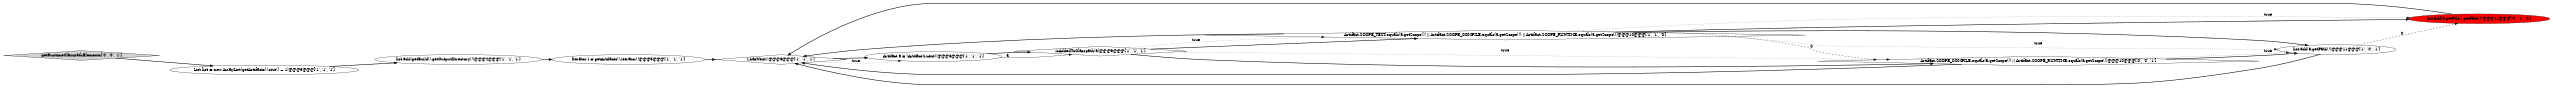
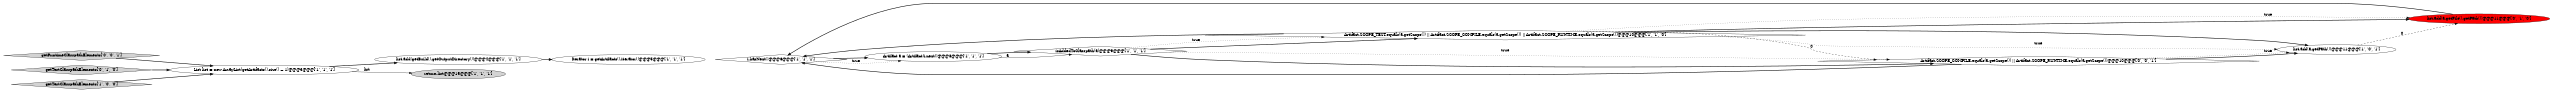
  digraph {
    rankdir=LR
    node [fillcolor=white shape=ellipse style=filled]
    edge [style=bold]
    n1 [label="List list = new ArrayList(getArtifacts().size() + 1)@@@3@@@['1', '1', '1']"]
    n2 [label="list.add(getBuild().getOutputDirectory())@@@4@@@['1', '1', '1']"]
+   n3 [fillcolor=lightgray label="return list@@@15@@@['1', '1', '1']"]
    n4 [label="Iterator i = getArtifacts().iterator()@@@5@@@['1', '1', '1']"]
    n5 [label="i.hasNext()@@@6@@@['1', '1', '1']" shape=diamond]
    n6 [label="Artifact a = (Artifact)i.next()@@@8@@@['1', '1', '1']"]
    n7 [fillcolor=red label="list.add(a.getFile().getPath())@@@11@@@['0', '1', '0']"]
    n8 [fillcolor=lightgray label="getRuntimeClasspathElements['0', '0', '1']" shape=diamond]
    n9 [label="Artifact.SCOPE_TEST.equals(a.getScope()) || Artifact.SCOPE_COMPILE.equals(a.getScope()) || Artifact.SCOPE_RUNTIME.equals(a.getScope())@@@10@@@['1', '1', '0']" shape=diamond]
    n10 [label="Artifact.SCOPE_COMPILE.equals(a.getScope()) || Artifact.SCOPE_RUNTIME.equals(a.getScope())@@@10@@@['0', '0', '1']" shape=diamond]
    n11 [label="list.add(a.getPath())@@@11@@@['1', '0', '1']"]
    n12 [label="isAddedToClasspath(a)@@@9@@@['1', '1', '1']" shape=diamond]
+   n13 [fillcolor=lightgray label="getTestClasspathElements['0', '1', '0']" shape=diamond]
+   n14 [fillcolor=lightgray label="getTestClasspathElements['1', '0', '0']" shape=diamond]
    n1 -> n2
+   n1 -> n3 [label=list style=solid]
    n2 -> n4
-   n4 -> n5
    n5 -> n6
    n5 -> n6 [label=true style=dotted]
    n6 -> n12
    n6 -> n12 [label=a style=solid]
    n7 -> n5
    n8 -> n1
    n9 -> n5
    n9 -> n7 [label=true style=dotted]
    n9 -> n7
    n9 -> n10 [label=0 style=dashed]
    n9 -> n11
    n9 -> n11 [label=true style=dotted]
    n10 -> n5
    n10 -> n11 [label=true style=dotted]
    n10 -> n11
-   n11 -> n5
    n11 -> n7 [label=0 style=dashed]
    n12 -> n9 [label=true style=dotted]
    n12 -> n9
    n12 -> n10 [label=true style=dotted]
    n12 -> n10
+   n13 -> n1
+   n14 -> n1
  }
